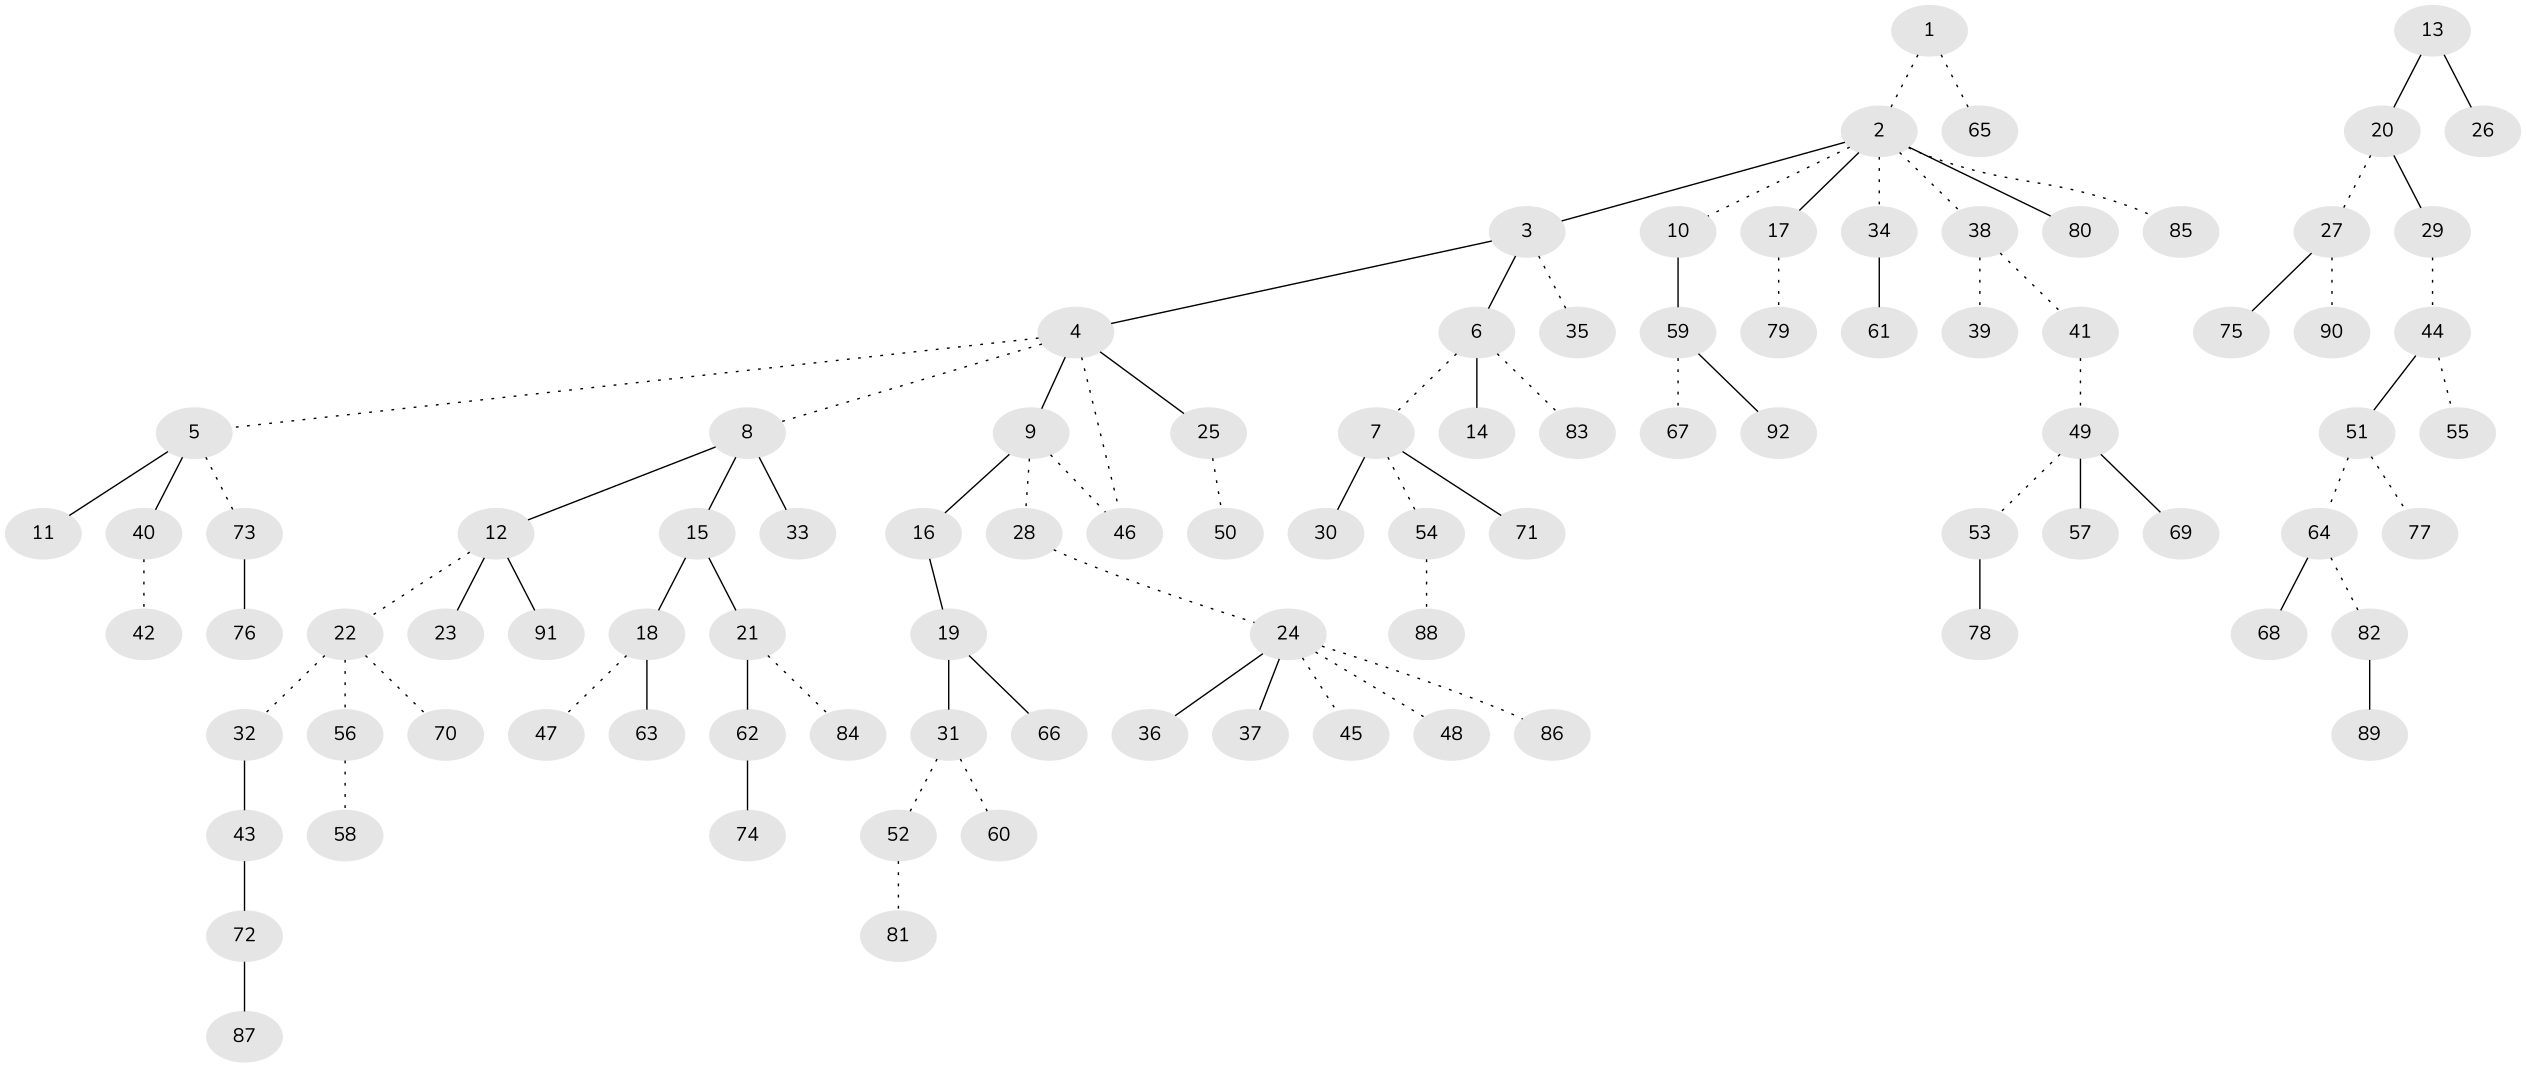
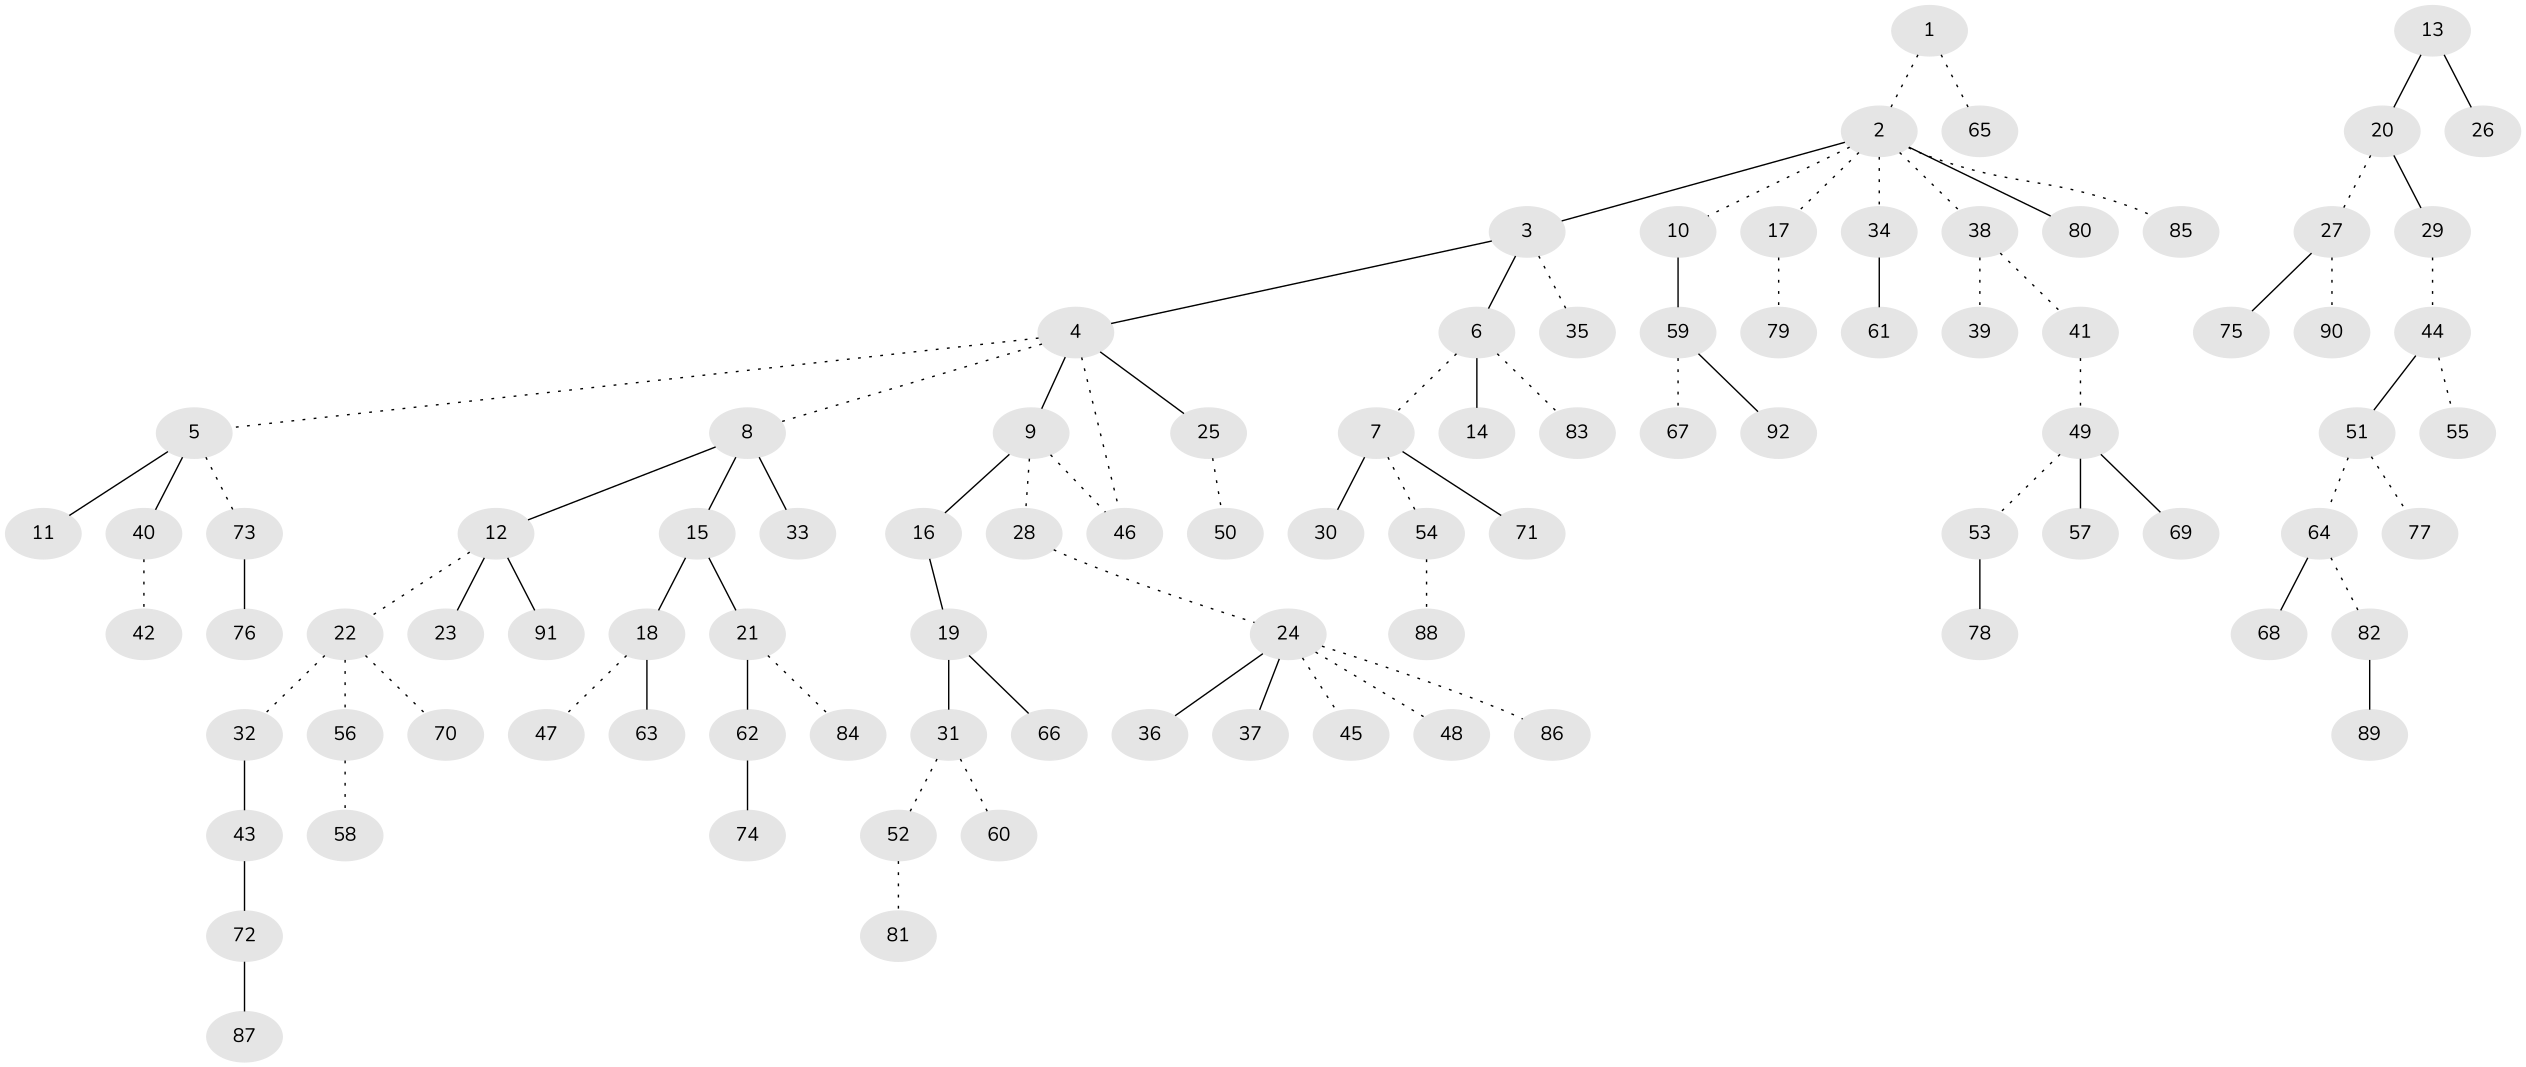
  graph {
    fontname=Nunito
    node [color=gray90 fontname=Nunito style=filled]
    edge [fontname=Nunito style=dotted]
    1
    2
    65
    3
    10
    17
    34
    38
    80
    85
    4
    6
    35
    59
    79
    61
    39
    41
    5
    8
    9
    25
    46
    7
    14
    83
    11
    40
    73
    12
    15
    33
    16
    28
    13
    20
    26
    50
    42
    76
    30
    54
    71
    88
    22
    23
    91
    18
    21
    19
    24
    67
    92
    32
    56
    70
    27
    29
    47
    63
    62
    84
    31
    66
    36
    37
    45
    48
    86
    52
    60
    75
    90
    44
    74
    43
    58
    51
    55
    81
    72
    49
    53
    57
    69
    87
    64
    77
    78
    68
    82
    89
    1 -- 2
    1 -- 65
    2 -- 3 [style=solid]
    2 -- 10
-   2 -- 17 [style=solid]
+   2 -- 17
    2 -- 34
    2 -- 38
    2 -- 80 [style=solid]
    2 -- 85
    3 -- 4 [style=solid]
    3 -- 6 [style=solid]
    3 -- 35
    10 -- 59 [style=solid]
    17 -- 79
    34 -- 61 [style=solid]
    38 -- 39
    38 -- 41
    4 -- 5
    4 -- 8
    4 -- 9 [style=solid]
    4 -- 25 [style=solid]
    4 -- 46
    6 -- 7
    6 -- 14 [style=solid]
    6 -- 83
    59 -- 67
    59 -- 92 [style=solid]
    41 -- 49
    5 -- 11 [style=solid]
    5 -- 40 [style=solid]
    5 -- 73
    8 -- 12 [style=solid]
    8 -- 15 [style=solid]
    8 -- 33 [style=solid]
    9 -- 46
    9 -- 16 [style=solid]
    9 -- 28
    25 -- 50
    7 -- 30 [style=solid]
    7 -- 54
    7 -- 71 [style=solid]
    40 -- 42
    73 -- 76 [style=solid]
    12 -- 22
    12 -- 23 [style=solid]
    12 -- 91 [style=solid]
    15 -- 18 [style=solid]
    15 -- 21 [style=solid]
    16 -- 19 [style=solid]
    28 -- 24
    13 -- 20 [style=solid]
    13 -- 26 [style=solid]
    20 -- 27
    20 -- 29 [style=solid]
    54 -- 88
    22 -- 32
    22 -- 56
    22 -- 70
    18 -- 47
    18 -- 63 [style=solid]
    21 -- 62 [style=solid]
    21 -- 84
    19 -- 31 [style=solid]
    19 -- 66 [style=solid]
    24 -- 36 [style=solid]
    24 -- 37 [style=solid]
    24 -- 45
    24 -- 48
    24 -- 86
    32 -- 43 [style=solid]
    56 -- 58
    27 -- 75 [style=solid]
    27 -- 90
    29 -- 44
    62 -- 74 [style=solid]
    31 -- 52
    31 -- 60
    52 -- 81
    44 -- 51 [style=solid]
    44 -- 55
    43 -- 72 [style=solid]
    51 -- 64
    51 -- 77
    72 -- 87 [style=solid]
    49 -- 53
    49 -- 57 [style=solid]
    49 -- 69 [style=solid]
    53 -- 78 [style=solid]
    64 -- 68 [style=solid]
    64 -- 82
    82 -- 89 [style=solid]
  }
